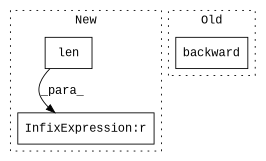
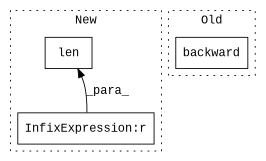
  digraph {
    fontname="Liberation Mono"
    node [a=32 shape=box fontname="Liberation Mono"]
    n1 [l="4,1" label=len s="4201,4212"]
    n2 [a=27 l=3 label="InfixExpression:r" s=4213]
    n3 [l=10 label=backward s=1454]
    subgraph cluster_1 {
      label=New
      style=dotted
      n1
      n2
    }
    subgraph cluster_2 {
      label=Old
      style=dotted
      n3
    }
-   n1 -> n2 [label=_para_ fontname="Liberation Mono"]
+   n2 -> n1 [label=_para_ fontname="Liberation Mono"]
  }
